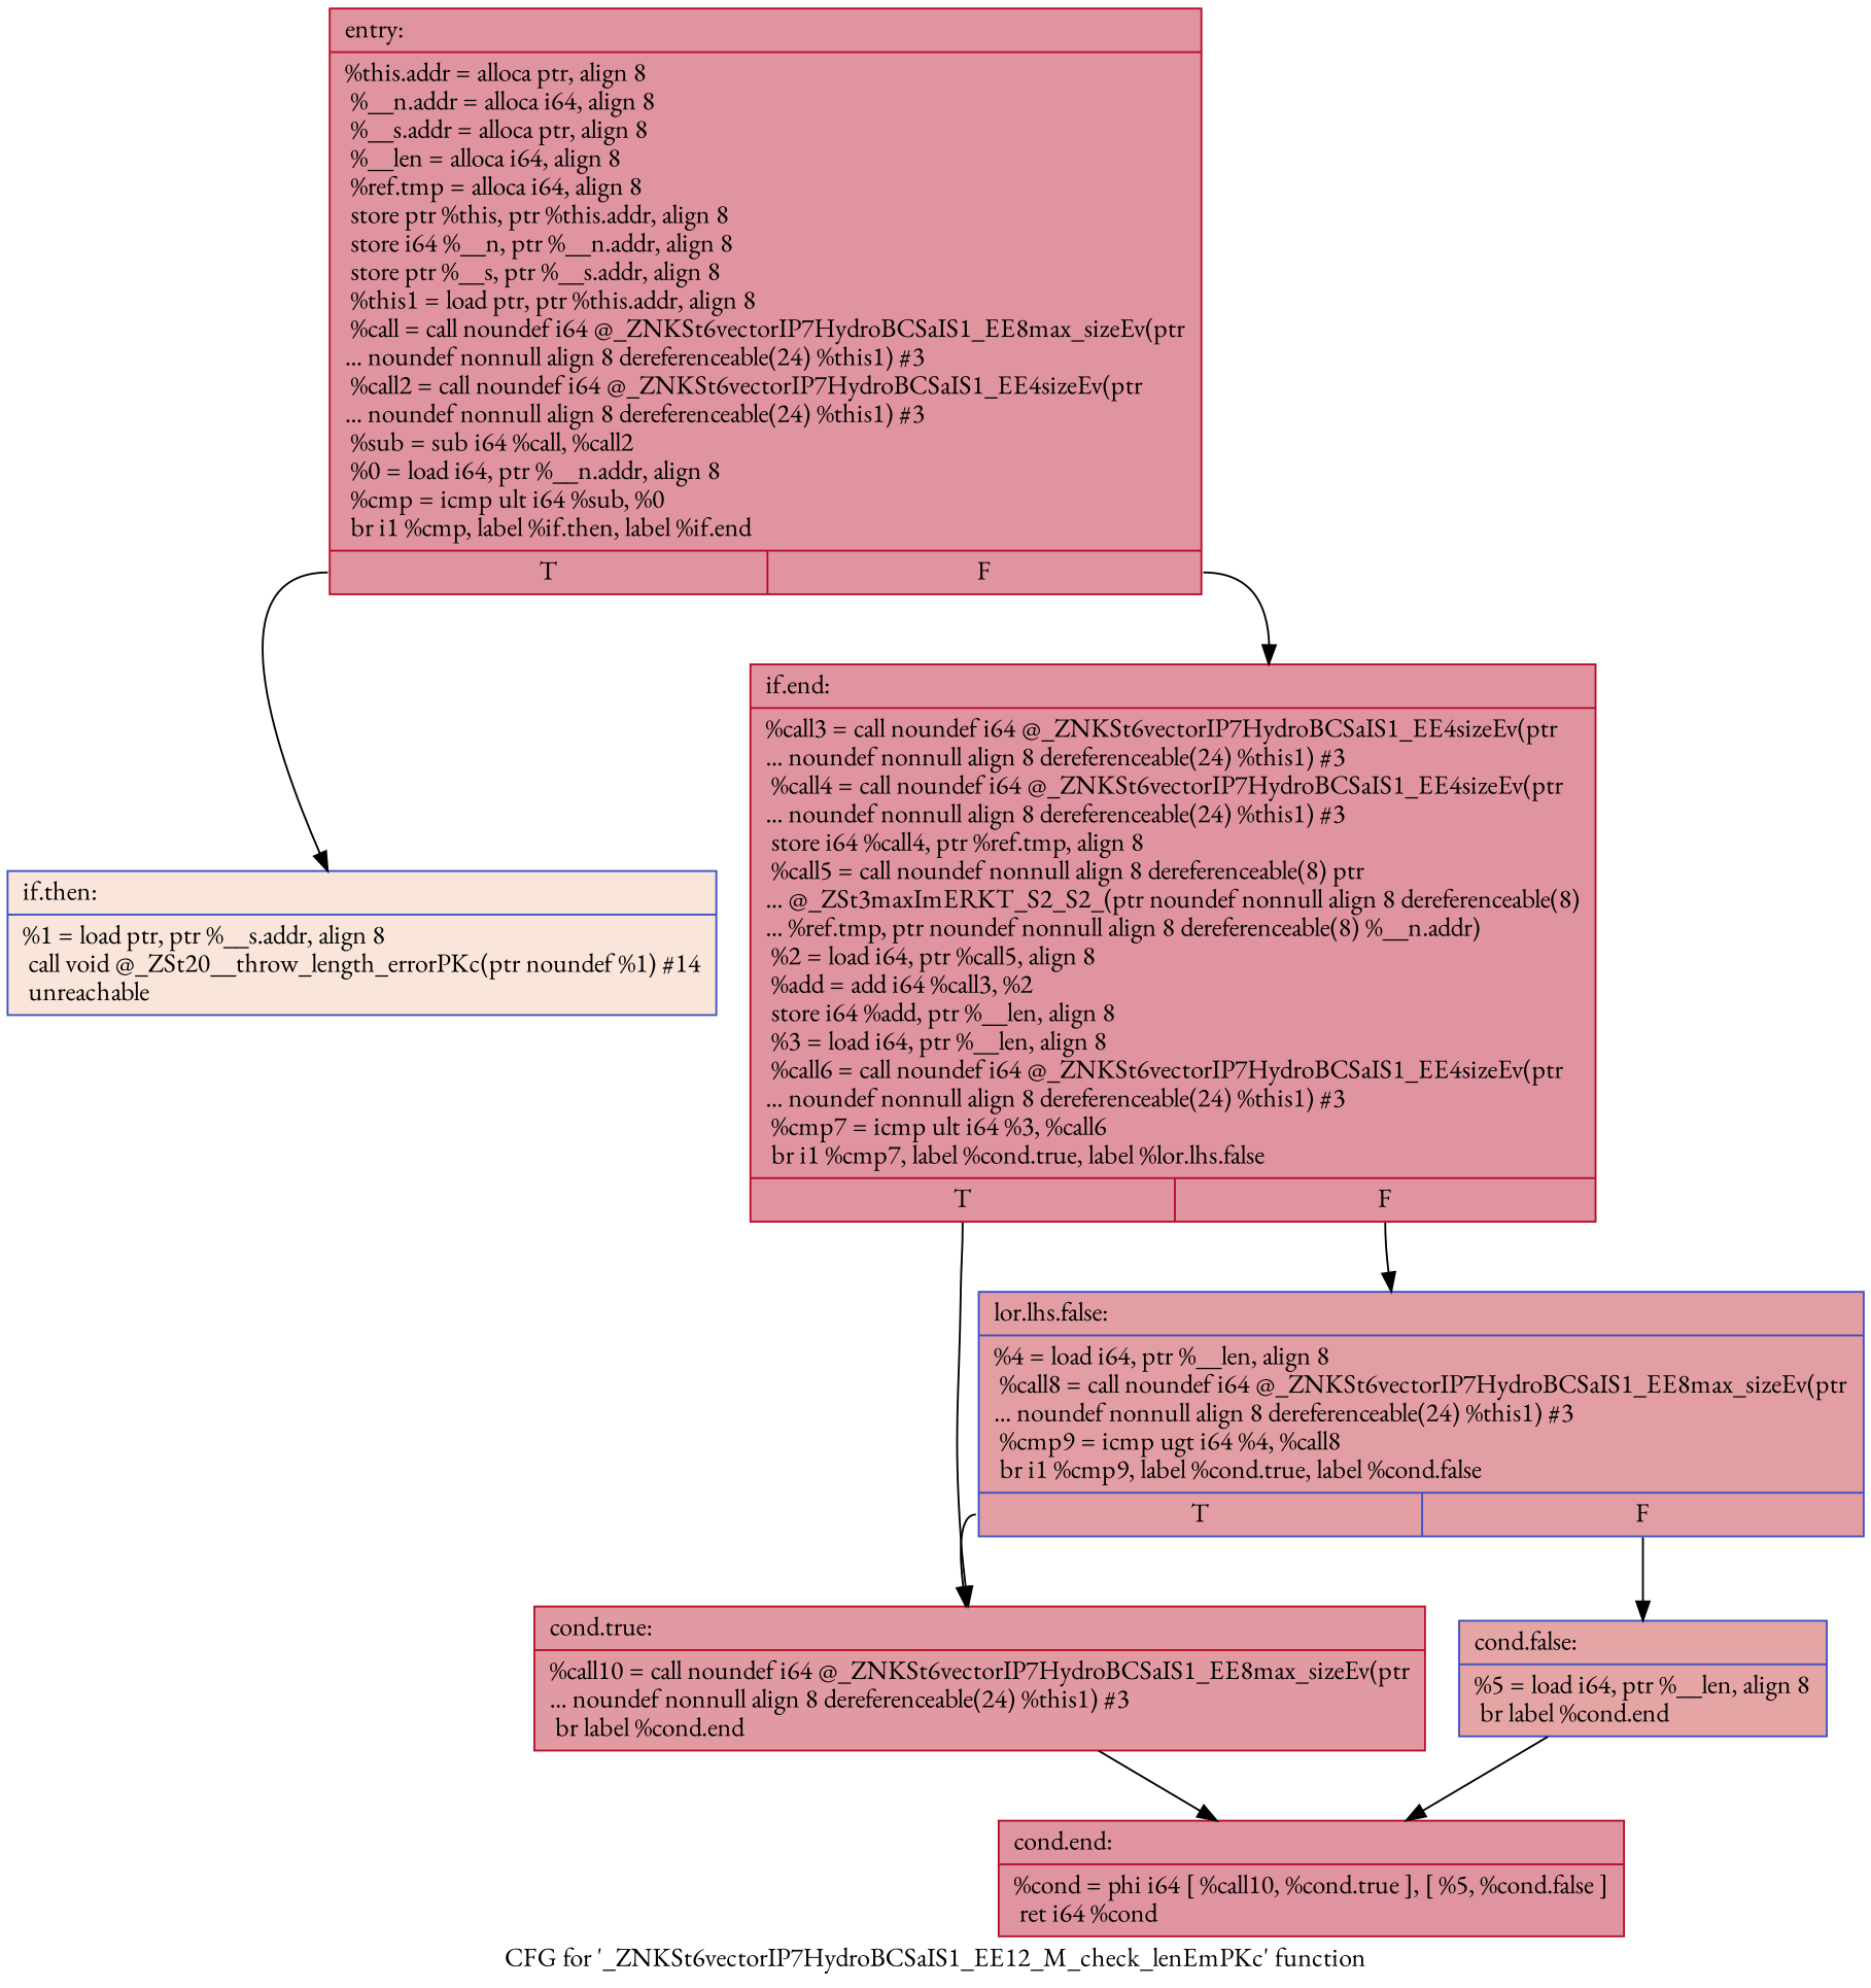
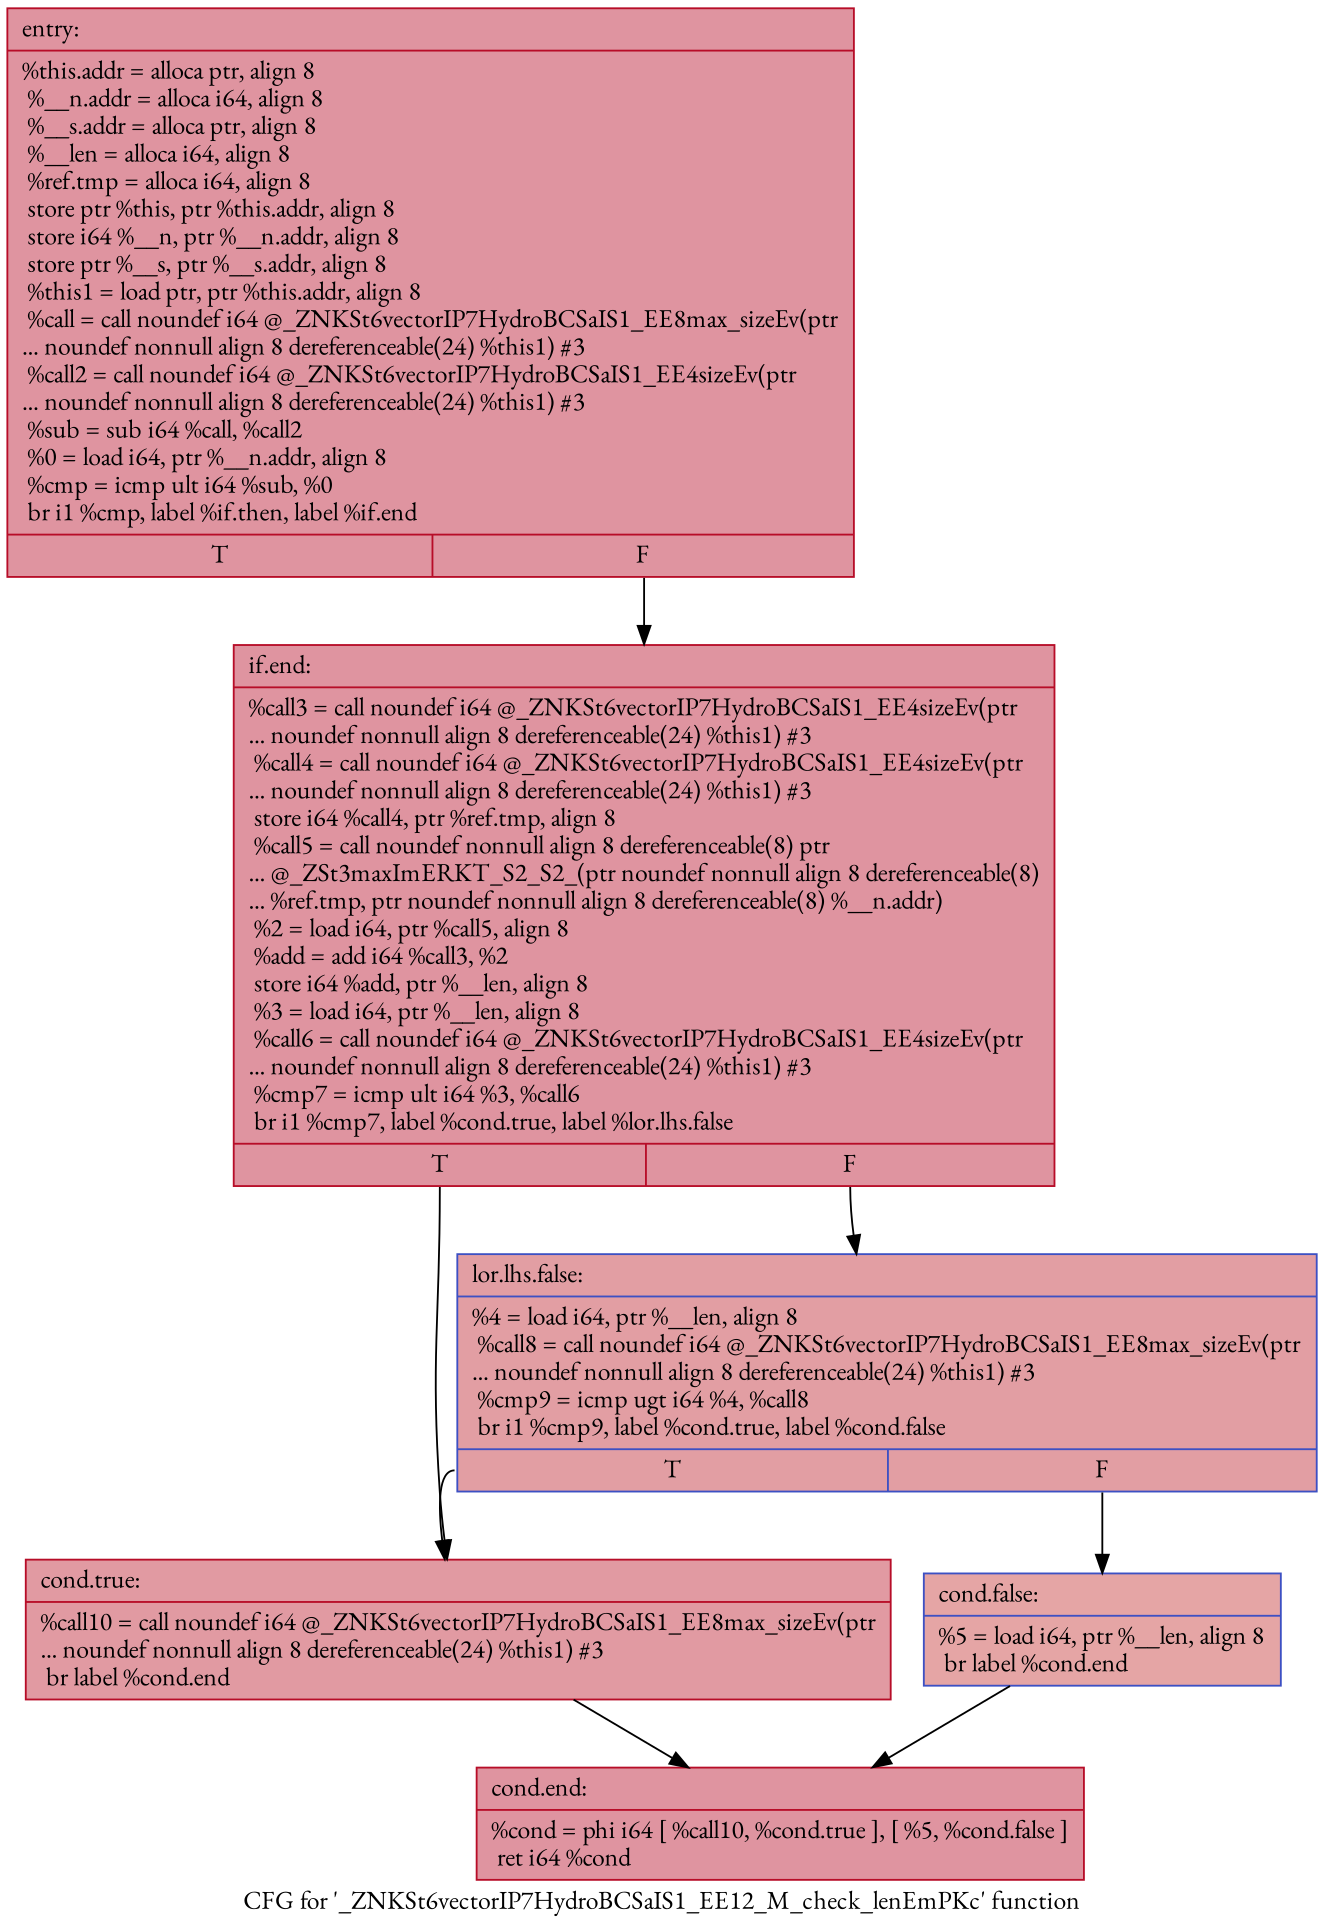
  digraph {
    label="CFG for '_ZNKSt6vectorIP7HydroBCSaIS1_EE12_M_check_lenEmPKc' function"
    fontname="EB Garamond"
    node [color="#b70d28ff" fillcolor="#b70d2870" fontname="EB Garamond" shape=record style=filled]
    edge [tailport=s0 fontname="EB Garamond"]
    n1 [label="{entry:\l|  %this.addr = alloca ptr, align 8\l  %__n.addr = alloca i64, align 8\l  %__s.addr = alloca ptr, align 8\l  %__len = alloca i64, align 8\l  %ref.tmp = alloca i64, align 8\l  store ptr %this, ptr %this.addr, align 8\l  store i64 %__n, ptr %__n.addr, align 8\l  store ptr %__s, ptr %__s.addr, align 8\l  %this1 = load ptr, ptr %this.addr, align 8\l  %call = call noundef i64 @_ZNKSt6vectorIP7HydroBCSaIS1_EE8max_sizeEv(ptr\l... noundef nonnull align 8 dereferenceable(24) %this1) #3\l  %call2 = call noundef i64 @_ZNKSt6vectorIP7HydroBCSaIS1_EE4sizeEv(ptr\l... noundef nonnull align 8 dereferenceable(24) %this1) #3\l  %sub = sub i64 %call, %call2\l  %0 = load i64, ptr %__n.addr, align 8\l  %cmp = icmp ult i64 %sub, %0\l  br i1 %cmp, label %if.then, label %if.end\l|{<s0>T|<s1>F}}"]
-   n2 [color="#3d50c3ff" fillcolor="#f4c5ad70" label="{if.then:\l|  %1 = load ptr, ptr %__s.addr, align 8\l  call void @_ZSt20__throw_length_errorPKc(ptr noundef %1) #14\l  unreachable\l}"]
    n3 [label="{if.end:\l|  %call3 = call noundef i64 @_ZNKSt6vectorIP7HydroBCSaIS1_EE4sizeEv(ptr\l... noundef nonnull align 8 dereferenceable(24) %this1) #3\l  %call4 = call noundef i64 @_ZNKSt6vectorIP7HydroBCSaIS1_EE4sizeEv(ptr\l... noundef nonnull align 8 dereferenceable(24) %this1) #3\l  store i64 %call4, ptr %ref.tmp, align 8\l  %call5 = call noundef nonnull align 8 dereferenceable(8) ptr\l... @_ZSt3maxImERKT_S2_S2_(ptr noundef nonnull align 8 dereferenceable(8)\l... %ref.tmp, ptr noundef nonnull align 8 dereferenceable(8) %__n.addr)\l  %2 = load i64, ptr %call5, align 8\l  %add = add i64 %call3, %2\l  store i64 %add, ptr %__len, align 8\l  %3 = load i64, ptr %__len, align 8\l  %call6 = call noundef i64 @_ZNKSt6vectorIP7HydroBCSaIS1_EE4sizeEv(ptr\l... noundef nonnull align 8 dereferenceable(24) %this1) #3\l  %cmp7 = icmp ult i64 %3, %call6\l  br i1 %cmp7, label %cond.true, label %lor.lhs.false\l|{<s0>T|<s1>F}}"]
    n4 [fillcolor="#bb1b2c70" label="{cond.true:\l|  %call10 = call noundef i64 @_ZNKSt6vectorIP7HydroBCSaIS1_EE8max_sizeEv(ptr\l... noundef nonnull align 8 dereferenceable(24) %this1) #3\l  br label %cond.end\l}"]
    n5 [color="#3d50c3ff" fillcolor="#be242e70" label="{lor.lhs.false:\l|  %4 = load i64, ptr %__len, align 8\l  %call8 = call noundef i64 @_ZNKSt6vectorIP7HydroBCSaIS1_EE8max_sizeEv(ptr\l... noundef nonnull align 8 dereferenceable(24) %this1) #3\l  %cmp9 = icmp ugt i64 %4, %call8\l  br i1 %cmp9, label %cond.true, label %cond.false\l|{<s0>T|<s1>F}}"]
    n6 [label="{cond.end:\l|  %cond = phi i64 [ %call10, %cond.true ], [ %5, %cond.false ]\l  ret i64 %cond\l}"]
    n7 [color="#3d50c3ff" fillcolor="#c5333470" label="{cond.false:\l|  %5 = load i64, ptr %__len, align 8\l  br label %cond.end\l}"]
-   n1 -> n2
    n1 -> n3 [tailport=s1]
    n3 -> n4
    n3 -> n5 [tailport=s1]
    n4 -> n6 [tailport=""]
    n5 -> n4
    n5 -> n7 [tailport=s1]
    n7 -> n6 [tailport=""]
  }
